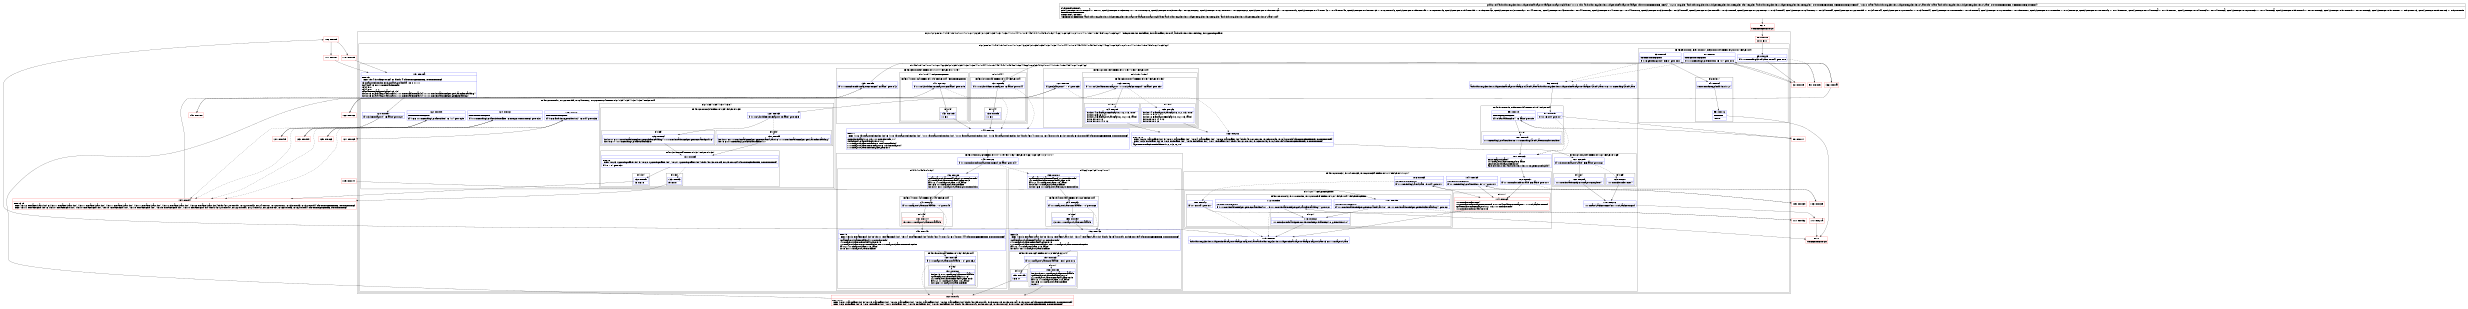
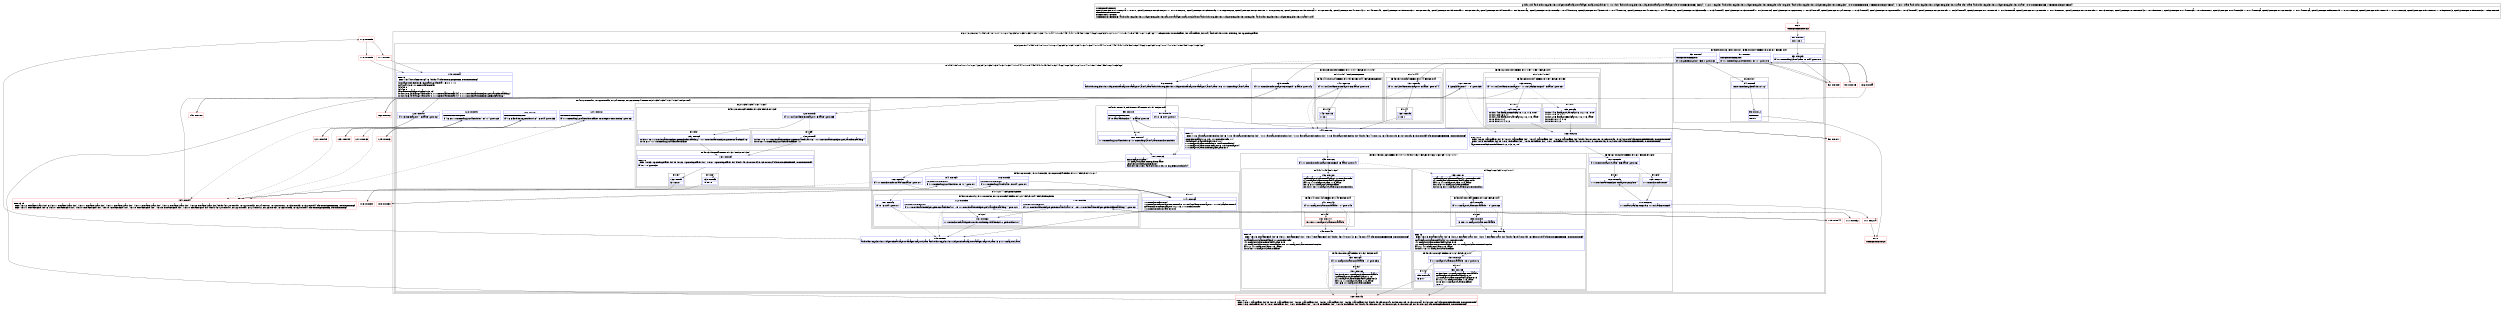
  digraph {
    node [color=blue shape=record]
    n1 [label="{94\:\ 0x000f|removeAndRecycleAllViews(r12)\l}"]
    n2 [label="{95\:\ 0x0012|RETURN\l|return\l}"]
    n3 [label="{89\:\ 0x0003|if (r11.mPendingSavedState != null) goto L78\l}"]
    n4 [label="{91\:\ 0x0007|ADDED_TO_REGION\l|if (r11.mPendingScrollPosition != (\-1)) goto L78\l}"]
    n5 [label="{93\:\ 0x000d|ADDED_TO_REGION\l|if (r13.getItemCount() == 0) goto L80\l}"]
    n6 [label="{100\:\ 0x001d|r11.mPendingScrollPosition = r11.mPendingSavedState.mAnchorPosition\l}"]
    n7 [label="{97\:\ 0x0015|if (r0 != null) goto L7\l}"]
    n8 [label="{99\:\ 0x001b|ADDED_TO_REGION\l|if (r0.hasValidAnchor() != false) goto L9\l}"]
-   n9 [color=red label="{114\:\ 0x006a|r11.mAnchorInfo.reset()\lr11.mAnchorInfo.mLayoutFromEnd = r11.mShouldReverseLayout ^ r11.mStackFromEnd\lupdateAnchorInfoForLayout(r12, r13, r11.mAnchorInfo)\lr11.mAnchorInfo.mValid = true\l}"]
+   n9 [label="{114\:\ 0x006a|r11.mAnchorInfo.reset()\lr11.mAnchorInfo.mLayoutFromEnd = r11.mShouldReverseLayout ^ r11.mStackFromEnd\lupdateAnchorInfoForLayout(r12, r13, r11.mAnchorInfo)\lr11.mAnchorInfo.mValid = true\l}"]
    n10 [label="{113\:\ 0x0060|r11.mAnchorInfo.assignFromViewAndKeepVisibleRect(r0, getPosition(r0))\l}"]
    n11 [label="{108\:\ 0x0042|if (r0 != null) goto L17\l}"]
    n12 [label="{110\:\ 0x0050|ADDED_TO_REGION\l|if (r11.mOrientationHelper.getDecoratedStart(r0) \>= r11.mOrientationHelper.getEndAfterPadding()) goto L21\l}"]
    n13 [label="{112\:\ 0x005e|ADDED_TO_REGION\l|if (r11.mOrientationHelper.getDecoratedEnd(r0) \<= r11.mOrientationHelper.getStartAfterPadding()) goto L21\l}"]
    n14 [label="{102\:\ 0x0037|if (r11.mAnchorInfo.mValid == false) goto L77\l}"]
    n15 [label="{104\:\ 0x003b|ADDED_TO_REGION\l|if (r11.mPendingScrollPosition != (\-1)) goto L77\l}"]
    n16 [label="{106\:\ 0x003f|ADDED_TO_REGION\l|if (r11.mPendingSavedState != null) goto L77\l}"]
    n17 [label="{129\:\ 0x00cd|int int r7 = r11.mOrientationHelper.getEndAfterPadding() \- r11.mOrientationHelper.getDecoratedEnd(r6)\lint r8 = r7 \- r11.mPendingScrollPositionOffset\l}"]
    n18 [label="{130\:\ 0x00df|int int r7 = r11.mOrientationHelper.getDecoratedStart(r6) \- r11.mOrientationHelper.getStartAfterPadding()\lint r8 = r11.mPendingScrollPositionOffset \- r7\l}"]
    n19 [label="{128\:\ 0x00cb|if (r11.mShouldReverseLayout != false) goto L35\l}"]
    n20 [label="{132\:\ 0x00f1|r3 += r8\l}"]
    n21 [label="{133\:\ 0x00f3|r5 \-= r8\l}"]
    n22 [label="{131\:\ 0x00ef|PHI: r8 \l  PHI: (r8v23 'upcomingOffset' int) = (r8v22 'upcomingOffset' int), (r8v27 'upcomingOffset' int) binds: [B:130:0x00df, B:129:0x00cd] A[DONT_GENERATE, DONT_INLINE]\l|if (r8 \> 0) goto L37\l}"]
    n23 [label="{120\:\ 0x00b7|if (r13.isPreLayout() != false) goto L27\l}"]
    n24 [label="{122\:\ 0x00bb|ADDED_TO_REGION\l|if ((r6 = r11.mPendingScrollPosition) != (\-1)) goto L29\l}"]
    n25 [label="{124\:\ 0x00c1|ADDED_TO_REGION\l|if (r11.mPendingScrollPositionOffset != Integer.MIN_VALUE) goto L31\l}"]
    n26 [label="{126\:\ 0x00c7|ADDED_TO_REGION\l|if ((r6 = findViewByPosition(r6)) != null) goto L33\l}"]
    n27 [label="{138\:\ 0x00fe|r1 = 1\l}"]
    n28 [label="{137\:\ 0x00fc|if (r11.mShouldReverseLayout != false) goto L44\l}"]
    n29 [label="{143\:\ 0x0105|r1 = 1\l}"]
    n30 [label="{141\:\ 0x0102|if (r11.mShouldReverseLayout == false) goto L75\l}"]
    n31 [label="{135\:\ 0x00f8|if (r11.mAnchorInfo.mLayoutFromEnd != false) goto L42\l}"]
    n32 [color=red label="{148\:\ 0x0144|r5 += r11.mLayoutState.mAvailable\l}"]
    n33 [label="{147\:\ 0x0142|if (r11.mLayoutState.mAvailable \> 0) goto L49\l}"]
    n34 [label="{151\:\ 0x016c|int int r3 = r11.mLayoutState.mAvailable\lupdateLayoutStateToFillStart(r7, r6)\lr11.mLayoutState.mExtraFillSpace = r3\lfill(r12, r11.mLayoutState, r13, false)\lint r6 = r11.mLayoutState.mOffset\l}"]
    n35 [label="{150\:\ 0x016a|if (r11.mLayoutState.mAvailable \> 0) goto L52\l}"]
    n36 [label="{146\:\ 0x0128|updateLayoutStateToFillStart(r11.mAnchorInfo)\lr11.mLayoutState.mExtraFillSpace = r3\lfill(r12, r11.mLayoutState, r13, false)\lint r6 = r11.mLayoutState.mOffset\lint int r7 = r11.mLayoutState.mCurrentPosition\l}"]
    n37 [label="{149\:\ 0x0149|PHI: r5 \l  PHI: (r5v13 'extraForEnd' int) = (r5v11 'extraForEnd' int), (r5v14 'extraForEnd' int) binds: [B:147:0x0142, B:148:0x0144] A[DONT_GENERATE, DONT_INLINE]\l|updateLayoutStateToFillEnd(r11.mAnchorInfo)\lr11.mLayoutState.mExtraFillSpace = r5\lr11.mLayoutState.mCurrentPosition += r11.mLayoutState.mItemDirection\lfill(r12, r11.mLayoutState, r13, false)\lint r8 = r11.mLayoutState.mOffset\l}"]
    n38 [label="{155\:\ 0x019d|r3 += r11.mLayoutState.mAvailable\l}"]
    n39 [label="{154\:\ 0x019b|if (r11.mLayoutState.mAvailable \> 0) goto L68\l}"]
    n40 [label="{159\:\ 0x01db|r6 = r7\l}"]
    n41 [label="{158\:\ 0x01c5|int int r5 = r11.mLayoutState.mAvailable\lupdateLayoutStateToFillEnd(r6, r8)\lr11.mLayoutState.mExtraFillSpace = r5\lfill(r12, r11.mLayoutState, r13, false)\lint r8 = r11.mLayoutState.mOffset\lr6 = r7\l}"]
    n42 [label="{157\:\ 0x01c3|if (r11.mLayoutState.mAvailable \<= 0) goto L72\l}"]
    n43 [label="{153\:\ 0x0181|updateLayoutStateToFillEnd(r11.mAnchorInfo)\lr11.mLayoutState.mExtraFillSpace = r5\lfill(r12, r11.mLayoutState, r13, false)\lint r8 = r11.mLayoutState.mOffset\lint int r6 = r11.mLayoutState.mCurrentPosition\l}"]
    n44 [label="{156\:\ 0x01a2|PHI: r3 \l  PHI: (r3v13 'extraForStart' int) = (r3v12 'extraForStart' int), (r3v14 'extraForStart' int) binds: [B:154:0x019b, B:155:0x019d] A[DONT_GENERATE, DONT_INLINE]\l|updateLayoutStateToFillStart(r11.mAnchorInfo)\lr11.mLayoutState.mExtraFillSpace = r3\lr11.mLayoutState.mCurrentPosition += r11.mLayoutState.mItemDirection\lfill(r12, r11.mLayoutState, r13, false)\lint int r7 = r11.mLayoutState.mOffset\l}"]
    n45 [label="{145\:\ 0x0126|if (r11.mAnchorInfo.mLayoutFromEnd != false) goto L47\l}"]
    n46 [label="{164\:\ 0x01e9|int int r4 = fixLayoutEndGap(r8, r12, r13, true)\lint int r6 = r6 + r4\lint int r2 = fixLayoutStartGap(r6, r12, r13, false)\lint r6 = r6 + r2\lint r8 = r8 + r4 + r2\l}"]
    n47 [label="{165\:\ 0x01f6|int int r4 = fixLayoutStartGap(r6, r12, r13, true)\lint int r8 = r8 + r4\lint int r2 = fixLayoutEndGap(r8, r12, r13, false)\lint r6 = r6 + r4 + r2\lint r8 = r8 + r2\l}"]
    n48 [label="{163\:\ 0x01e7|if ((r11.mShouldReverseLayout ^ r11.mStackFromEnd) != false) goto L57\l}"]
    n49 [label="{161\:\ 0x01e0|if (getChildCount() \> 0) goto L55\l}"]
    n50 [label="{168\:\ 0x020b|r11.mOrientationHelper.onLayoutComplete()\l}"]
    n51 [label="{169\:\ 0x0211|r11.mAnchorInfo.reset()\l}"]
    n52 [label="{167\:\ 0x0209|if (r13.ensureLayoutState() == false) goto L61\l}"]
    n53 [label="{96\:\ 0x0013|androidx.recyclerview.widget.LinearLayoutManager$SavedState androidx.recyclerview.widget.LinearLayoutManager.SavedState r0 = r11.mPendingSavedState\l}"]
    n54 [label="{101\:\ 0x0023|ensureLayoutState()\lr11.mLayoutState.mRecycle = false\lresolveShouldLayoutReverse()\landroid.view.View android.view.View r0 = getFocusedChild()\l}"]
    n55 [label="{115\:\ 0x0081|androidx.recyclerview.widget.LinearLayoutManager$LayoutState androidx.recyclerview.widget.LinearLayoutManager.LayoutState r3 = r11.mLayoutState\l}"]
    n56 [label="{119\:\ 0x008a|PHI: r5 \l  PHI: (r5v4 int A[REMOVE]) =  binds: [] A[DONT_GENERATE, DONT_INLINE]\l|r3.mLayoutDirection = r3.mLastScrollDelta \>= 0 ? 1 : \-1\lint[] int[] r3 = r11.mReusableIntPair\lr3[0] = 0\lr3[1] = 0\lcalculateExtraLayoutSpace(r13, r3)\lint int r3 = java.lang.Math.max(0, r11.mReusableIntPair[0]) + r11.mOrientationHelper.getStartAfterPadding()\lint int r5 = java.lang.Math.max(0, r11.mReusableIntPair[1]) + r11.mOrientationHelper.getEndPadding()\l}"]
    n57 [label="{144\:\ 0x0106|PHI: r1 \l  PHI: (r1v2 'firstLayoutDirection' int) = (r1v0 'firstLayoutDirection' int), (r1v1 'firstLayoutDirection' int), (r1v0 'firstLayoutDirection' int), (r1v3 'firstLayoutDirection' int) binds: [B:141:0x0102, B:143:0x0105, B:137:0x00fc, B:138:0x00fe] A[DONT_GENERATE, DONT_INLINE]\l|onAnchorReady(r12, r13, r11.mAnchorInfo, r1)\ldetachAndScrapAttachedViews(r12)\lr11.mLayoutState.mInfinite = resolveIsInfinite()\lr11.mLayoutState.mIsPreLayout = r13.isPreLayout()\lr11.mLayoutState.mNoRecycleSpace = 0\l}"]
    n58 [label="{166\:\ 0x0202|PHI: r6 r8 \l  PHI: (r6v22 'startOffset' int) = (r6v21 'startOffset' int), (r6v24 'startOffset' int), (r6v26 'startOffset' int) binds: [B:161:0x01e0, B:165:0x01f6, B:164:0x01e9] A[DONT_GENERATE, DONT_INLINE]\l  PHI: (r8v3 'endOffset' int) = (r8v2 'endOffset' int), (r8v5 'endOffset' int), (r8v7 'endOffset' int) binds: [B:161:0x01e0, B:165:0x01f6, B:164:0x01e9] A[DONT_GENERATE, DONT_INLINE]\l|layoutForPredictiveAnimations(r12, r13, r6, r8)\l}"]
    n59 [label="{170\:\ 0x0216|r11.mLastStackFromEnd = r11.mStackFromEnd\l}"]
-   n60 [color=red label="{88\:\ 0x0000|int r1 = \-1\l}"]
+   n60 [label="{88\:\ 0x0000|int r1 = \-1\l}"]
    n61 [color=red label="{87\:\ ?|MTH_EXIT_BLOCK\l}"]
    n62 [color=red label="{90\:\ 0x0005}"]
    n63 [color=red label="{92\:\ 0x0009}"]
    n64 [color=red label="{98\:\ 0x0017}"]
    n65 [color=red label="{109\:\ 0x0044}"]
    n66 [color=red label="{111\:\ 0x0052}"]
    n67 [color=red label="{103\:\ 0x0039}"]
    n68 [color=red label="{105\:\ 0x003d}"]
    n69 [color=red label="{134\:\ 0x00f4|PHI: r3 r5 \l  PHI: (r3v12 'extraForStart' int) = (r3v11 'extraForStart' int), (r3v11 'extraForStart' int), (r3v11 'extraForStart' int), (r3v11 'extraForStart' int), (r3v11 'extraForStart' int), (r3v16 'extraForStart' int) binds: [B:120:0x00b7, B:122:0x00bb, B:124:0x00c1, B:126:0x00c7, B:133:0x00f3, B:132:0x00f1] A[DONT_GENERATE, DONT_INLINE]\l  PHI: (r5v11 'extraForEnd' int) = (r5v10 'extraForEnd' int), (r5v10 'extraForEnd' int), (r5v10 'extraForEnd' int), (r5v10 'extraForEnd' int), (r5v15 'extraForEnd' int), (r5v10 'extraForEnd' int) binds: [B:120:0x00b7, B:122:0x00bb, B:124:0x00c1, B:126:0x00c7, B:133:0x00f3, B:132:0x00f1] A[DONT_GENERATE, DONT_INLINE]\l}"]
    n70 [color=red label="{121\:\ 0x00b9}"]
    n71 [color=red label="{123\:\ 0x00bd}"]
    n72 [color=red label="{125\:\ 0x00c3}"]
    n73 [color=red label="{127\:\ 0x00c9}"]
    n74 [color=red label="{136\:\ 0x00fa}"]
    n75 [color=red label="{140\:\ 0x0100}"]
    n76 [color=red label="{160\:\ 0x01dc|PHI: r6 r8 \l  PHI: (r6v21 'startOffset' int) = (r6v19 'startOffset' int), (r6v20 'startOffset' int), (r6v31 'startOffset' int), (r6v32 'startOffset' int) binds: [B:159:0x01db, B:158:0x01c5, B:150:0x016a, B:151:0x016c] A[DONT_GENERATE, DONT_INLINE]\l  PHI: (r8v2 'endOffset' int) = (r8v0 'endOffset' int), (r8v1 'endOffset' int), (r8v15 'endOffset' int), (r8v15 'endOffset' int) binds: [B:159:0x01db, B:158:0x01c5, B:150:0x016a, B:151:0x016c] A[DONT_GENERATE, DONT_INLINE]\l}"]
    n77 [color=red label="{162\:\ 0x01e2}"]
    n78 [color=red label="{116\:\ 0x0085}"]
    n79 [color=red label="{171\:\ 0x021a}"]
    n80 [color=red label="{117\:\ 0x0087}"]
    n81 [color=red label="{118\:\ 0x0089}"]
    n82 [color=red label="{86\:\ ?|MTH_ENTER_BLOCK\l}"]
    n83 [label="{public void androidx.recyclerview.widget.LinearLayoutManager.onLayoutChildren((r11v0 'this' androidx.recyclerview.widget.LinearLayoutManager A[IMMUTABLE_TYPE, THIS]), (r12v0 'recycler' androidx.recyclerview.widget.RecyclerView$Recycler A[D('recycler' androidx.recyclerview.widget.RecyclerView$Recycler), IMMUTABLE_TYPE, METHOD_ARGUMENT]), (r13v0 'state' androidx.recyclerview.widget.RecyclerView$State A[D('state' androidx.recyclerview.widget.RecyclerView$State), IMMUTABLE_TYPE, METHOD_ARGUMENT]))  | USE_LINES_HINTS\lCROSS_EDGE: B:171:0x021a \-\> B:87:?, CROSS_EDGE: B:169:0x0211 \-\> B:170:0x0216, CROSS_EDGE: B:165:0x01f6 \-\> B:166:0x0202, CROSS_EDGE: B:161:0x01e0 \-\> B:166:0x0202, CROSS_EDGE: B:150:0x016a \-\> B:160:0x01dc, CROSS_EDGE: B:147:0x0142 \-\> B:149:0x0149, CROSS_EDGE: B:158:0x01c5 \-\> B:160:0x01dc, CROSS_EDGE: B:159:0x01db \-\> B:160:0x01dc, CROSS_EDGE: B:154:0x019b \-\> B:156:0x01a2, CROSS_EDGE: B:137:0x00fc \-\> B:144:0x0106, CROSS_EDGE: B:143:0x0105 \-\> B:144:0x0106, CROSS_EDGE: B:141:0x0102 \-\> B:144:0x0106, CROSS_EDGE: B:133:0x00f3 \-\> B:134:0x00f4, CROSS_EDGE: B:130:0x00df \-\> B:131:0x00ef, CROSS_EDGE: B:126:0x00c7 \-\> B:134:0x00f4, CROSS_EDGE: B:124:0x00c1 \-\> B:134:0x00f4, CROSS_EDGE: B:122:0x00bb \-\> B:134:0x00f4, CROSS_EDGE: B:120:0x00b7 \-\> B:134:0x00f4, CROSS_EDGE: B:118:0x0089 \-\> B:119:0x008a, CROSS_EDGE: B:112:0x005e \-\> B:115:0x0081, CROSS_EDGE: B:110:0x0050 \-\> B:113:0x0060, CROSS_EDGE: B:108:0x0042 \-\> B:115:0x0081, CROSS_EDGE: B:114:0x006a \-\> B:115:0x0081, CROSS_EDGE: B:104:0x003b \-\> B:114:0x006a, CROSS_EDGE: B:102:0x0037 \-\> B:114:0x006a, CROSS_EDGE: B:99:0x001b \-\> B:101:0x0023, CROSS_EDGE: B:97:0x0015 \-\> B:101:0x0023, CROSS_EDGE: B:91:0x0007 \-\> B:96:0x0013, CROSS_EDGE: B:89:0x0003 \-\> B:92:0x0009\lINLINE_NOT_NEEDED\lTYPE_VARS: EMPTY\lMETHOD_OVERRIDE: [androidx.recyclerview.widget.RecyclerView.LayoutManager.onLayoutChildren(androidx.recyclerview.widget.RecyclerView$Recycler, androidx.recyclerview.widget.RecyclerView$State):void]\l}" color=""]
    subgraph cluster_1 {
      label="R(2:1|(2:(2:80|81)|(14:5|(1:9)|10|(1:77)(1:(1:21))|22|25|(2:(1:35)(1:39)|(1:37)(1:38))|(1:(1:44))(1:(1:75))|45|(4:47|(1:49)|50|(1:52))(4:66|(1:68)|69|(1:72)(1:71))|(1:(1:57)(1:58))|59|(1:61)(1:65)|62))) | DECL_VAR: int endOffset, int startOffset, int null, android.view.View existing, int upcomingOffset\l"
      n60
      subgraph cluster_2 {
        label="R(2:(2:80|81)|(14:5|(1:9)|10|(1:77)(1:(1:21))|22|25|(2:(1:35)(1:39)|(1:37)(1:38))|(1:(1:44))(1:(1:75))|45|(4:47|(1:49)|50|(1:52))(4:66|(1:68)|69|(1:72)(1:71))|(1:(1:57)(1:58))|59|(1:61)(1:65)|62))"
        subgraph cluster_3 {
          label="IF [B:89:0x0003, B:91:0x0007, B:93:0x000d] THEN: R(2:80|81) ELSE: null"
          n3
          n4
          n5
          subgraph cluster_4 {
            label="R(2:80|81)"
            n1
            n2
          }
        }
        subgraph cluster_5 {
          label="R(14:5|(1:9)|10|(1:77)(1:(1:21))|22|25|(2:(1:35)(1:39)|(1:37)(1:38))|(1:(1:44))(1:(1:75))|45|(4:47|(1:49)|50|(1:52))(4:66|(1:68)|69|(1:72)(1:71))|(1:(1:57)(1:58))|59|(1:61)(1:65)|62)"
          n53
          n54
          n55
          n56
          n57
          n58
          n59
          subgraph cluster_6 {
            label="IF [B:97:0x0015, B:99:0x001b] THEN: R(1:9) ELSE: null"
            n7
            n8
            subgraph cluster_7 {
              label="R(1:9)"
              n6
            }
          }
          subgraph cluster_8 {
            label="IF [B:102:0x0037, B:104:0x003b, B:106:0x003f] THEN: R(1:77) ELSE: R(1:(1:21))"
            n14
            n15
            n16
            subgraph cluster_9 {
              label="R(1:77)"
              n9
            }
            subgraph cluster_10 {
              label="R(1:(1:21)) | ELSE_IF_CHAIN\l"
              subgraph cluster_11 {
                label="IF [B:108:0x0042, B:110:0x0050, B:112:0x005e] THEN: R(1:21) ELSE: null | ELSE_IF_CHAIN\l"
                n11
                n12
                n13
                subgraph cluster_12 {
                  label="R(1:21)"
                  n10
                }
              }
            }
          }
          subgraph cluster_13 {
            label="IF [B:120:0x00b7, B:122:0x00bb, B:124:0x00c1, B:126:0x00c7] THEN: R(2:(1:35)(1:39)|(1:37)(1:38)) ELSE: null"
            n23
            n24
            n25
            n26
            subgraph cluster_14 {
              label="R(2:(1:35)(1:39)|(1:37)(1:38))"
              subgraph cluster_15 {
                label="IF [B:128:0x00cb] THEN: R(1:35) ELSE: R(1:39)"
                n19
                subgraph cluster_16 {
                  label="R(1:35)"
                  n17
                }
                subgraph cluster_17 {
                  label="R(1:39)"
                  n18
                }
              }
              subgraph cluster_18 {
                label="IF [B:131:0x00ef] THEN: R(1:37) ELSE: R(1:38)"
                n22
                subgraph cluster_19 {
                  label="R(1:37)"
                  n20
                }
                subgraph cluster_20 {
                  label="R(1:38)"
                  n21
                }
              }
            }
          }
          subgraph cluster_21 {
            label="IF [B:135:0x00f8] THEN: R(1:(1:44)) ELSE: R(1:(1:75))"
            n31
            subgraph cluster_22 {
              label="R(1:(1:44))"
              subgraph cluster_23 {
                label="IF [B:137:0x00fc] THEN: R(1:44) ELSE: null"
                n28
                subgraph cluster_24 {
                  label="R(1:44)"
                  n27
                }
              }
            }
            subgraph cluster_25 {
              label="R(1:(1:75)) | ELSE_IF_CHAIN\l"
              subgraph cluster_26 {
                label="IF [B:141:0x0102] THEN: R(1:75) ELSE: null | ELSE_IF_CHAIN\l"
                n30
                subgraph cluster_27 {
                  label="R(1:75)"
                  n29
                }
              }
            }
          }
          subgraph cluster_28 {
            label="IF [B:145:0x0126] THEN: R(4:47|(1:49)|50|(1:52)) ELSE: R(4:66|(1:68)|69|(1:72)(1:71))"
            n45
            subgraph cluster_29 {
              label="R(4:47|(1:49)|50|(1:52))"
              n36
              n37
              subgraph cluster_30 {
                label="IF [B:147:0x0142] THEN: R(1:49) ELSE: null"
                n33
                subgraph cluster_31 {
                  label="R(1:49)"
                  n32
                }
              }
              subgraph cluster_32 {
                label="IF [B:150:0x016a] THEN: R(1:52) ELSE: null"
                n35
                subgraph cluster_33 {
                  label="R(1:52)"
                  n34
                }
              }
            }
            subgraph cluster_34 {
              label="R(4:66|(1:68)|69|(1:72)(1:71))"
              n43
              n44
              subgraph cluster_35 {
                label="IF [B:154:0x019b] THEN: R(1:68) ELSE: null"
                n39
                subgraph cluster_36 {
                  label="R(1:68)"
                  n38
                }
              }
              subgraph cluster_37 {
                label="IF [B:157:0x01c3] THEN: R(1:72) ELSE: R(1:71)"
                n42
                subgraph cluster_38 {
                  label="R(1:72)"
                  n40
                }
                subgraph cluster_39 {
                  label="R(1:71)"
                  n41
                }
              }
            }
          }
          subgraph cluster_40 {
            label="IF [B:161:0x01e0] THEN: R(1:(1:57)(1:58)) ELSE: null"
            n49
            subgraph cluster_41 {
              label="R(1:(1:57)(1:58))"
              subgraph cluster_42 {
                label="IF [B:163:0x01e7] THEN: R(1:57) ELSE: R(1:58)"
                n48
                subgraph cluster_43 {
                  label="R(1:57)"
                  n46
                }
                subgraph cluster_44 {
                  label="R(1:58)"
                  n47
                }
              }
            }
          }
          subgraph cluster_45 {
            label="IF [B:167:0x0209] THEN: R(1:61) ELSE: R(1:65)"
            n52
            subgraph cluster_46 {
              label="R(1:61)"
              n50
            }
            subgraph cluster_47 {
              label="R(1:65)"
              n51
            }
          }
        }
      }
    }
    n1 -> n2
    n2 -> n61
    n3 -> n62 [style=dashed]
    n3 -> n63
    n4 -> n53 [style=dashed]
    n4 -> n63
    n5 -> n1
    n5 -> n53 [style=dashed]
    n6 -> n54
    n7 -> n54 [style=dashed]
    n7 -> n64
    n8 -> n6
    n8 -> n54 [style=dashed]
    n9 -> n55
    n10 -> n55
    n11 -> n55 [style=dashed]
-   n11 -> n61
+   n11 -> n65
    n12 -> n10
    n12 -> n66 [style=dashed]
    n13 -> n10
    n13 -> n55 [style=dashed]
    n14 -> n9
    n14 -> n67 [style=dashed]
    n15 -> n9
    n15 -> n68 [style=dashed]
    n16 -> n9
    n16 -> n11 [style=dashed]
    n17 -> n22
    n18 -> n22
    n19 -> n17
    n19 -> n18 [style=dashed]
    n20 -> n69
    n21 -> n69
    n22 -> n20
    n22 -> n21 [style=dashed]
    n23 -> n69 [style=dashed]
    n23 -> n70
    n24 -> n69 [style=dashed]
    n24 -> n71
    n25 -> n69 [style=dashed]
    n25 -> n72
    n26 -> n69 [style=dashed]
    n26 -> n73
    n27 -> n57
    n28 -> n27
    n28 -> n57 [style=dashed]
    n29 -> n57
    n30 -> n29
    n30 -> n57 [style=dashed]
    n31 -> n74
    n31 -> n75 [style=dashed]
    n32 -> n37
    n33 -> n32
    n33 -> n37 [style=dashed]
    n34 -> n76
    n35 -> n34
    n35 -> n76 [style=dashed]
    n36 -> n33
    n37 -> n35
    n38 -> n44
    n39 -> n38
    n39 -> n44 [style=dashed]
    n40 -> n76
    n41 -> n76
    n42 -> n40
    n42 -> n41 [style=dashed]
    n43 -> n39
    n44 -> n42
    n45 -> n36
    n45 -> n43 [style=dashed]
    n46 -> n58
    n47 -> n58
    n48 -> n46
    n48 -> n47 [style=dashed]
    n49 -> n58 [style=dashed]
    n49 -> n77
-   n50 -> n59
+   n59 -> n50
    n51 -> n59
    n52 -> n50
    n52 -> n51 [style=dashed]
    n53 -> n7
    n54 -> n14
    n55 -> n78
    n56 -> n23
    n57 -> n45
    n58 -> n52
    n59 -> n79
    n60 -> n3
    n62 -> n4
    n63 -> n5
    n64 -> n8
    n65 -> n12
    n66 -> n13
    n67 -> n15
    n68 -> n16
    n69 -> n31
    n70 -> n24
    n71 -> n25
    n72 -> n26
    n74 -> n19
    n74 -> n28
    n75 -> n30
    n76 -> n49
    n77 -> n48
    n78 -> n80
    n78 -> n81
    n79 -> n61
    n80 -> n56
    n81 -> n56
    n82 -> n60
    n83 -> n82
  }
